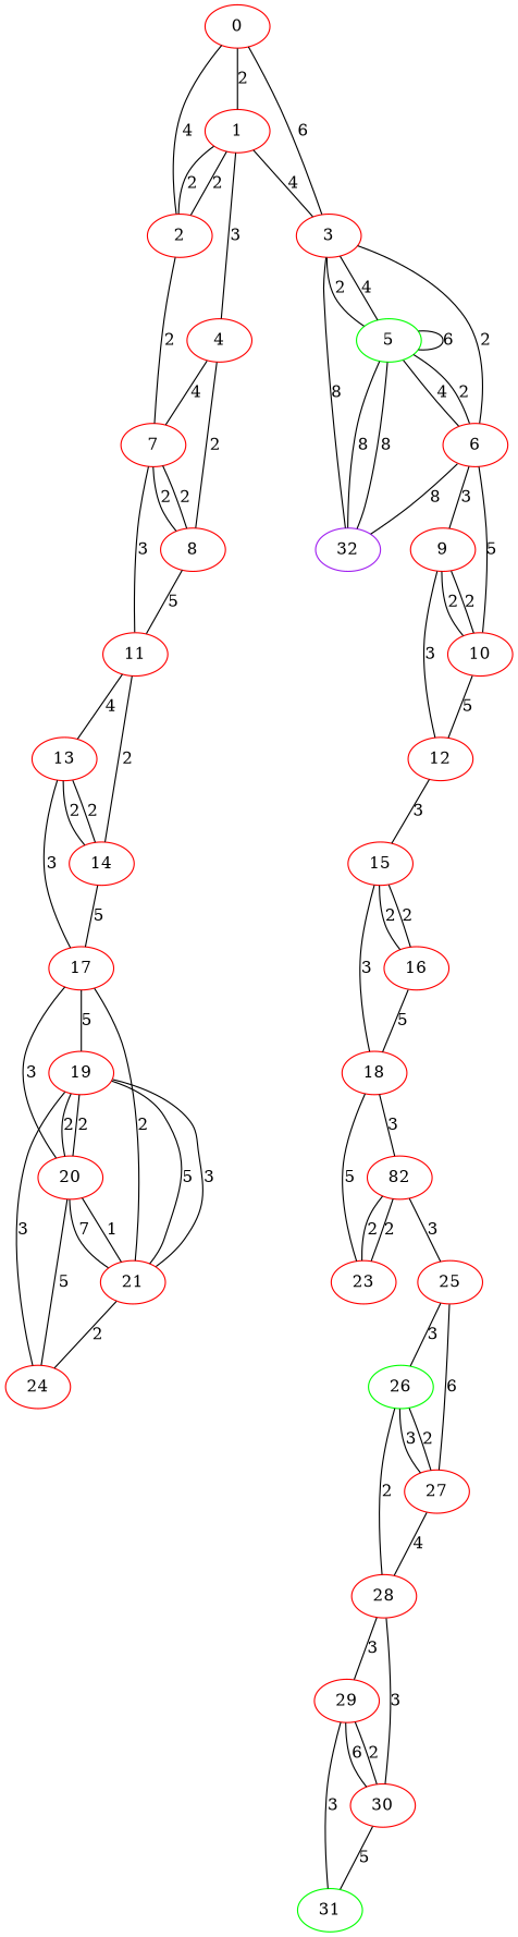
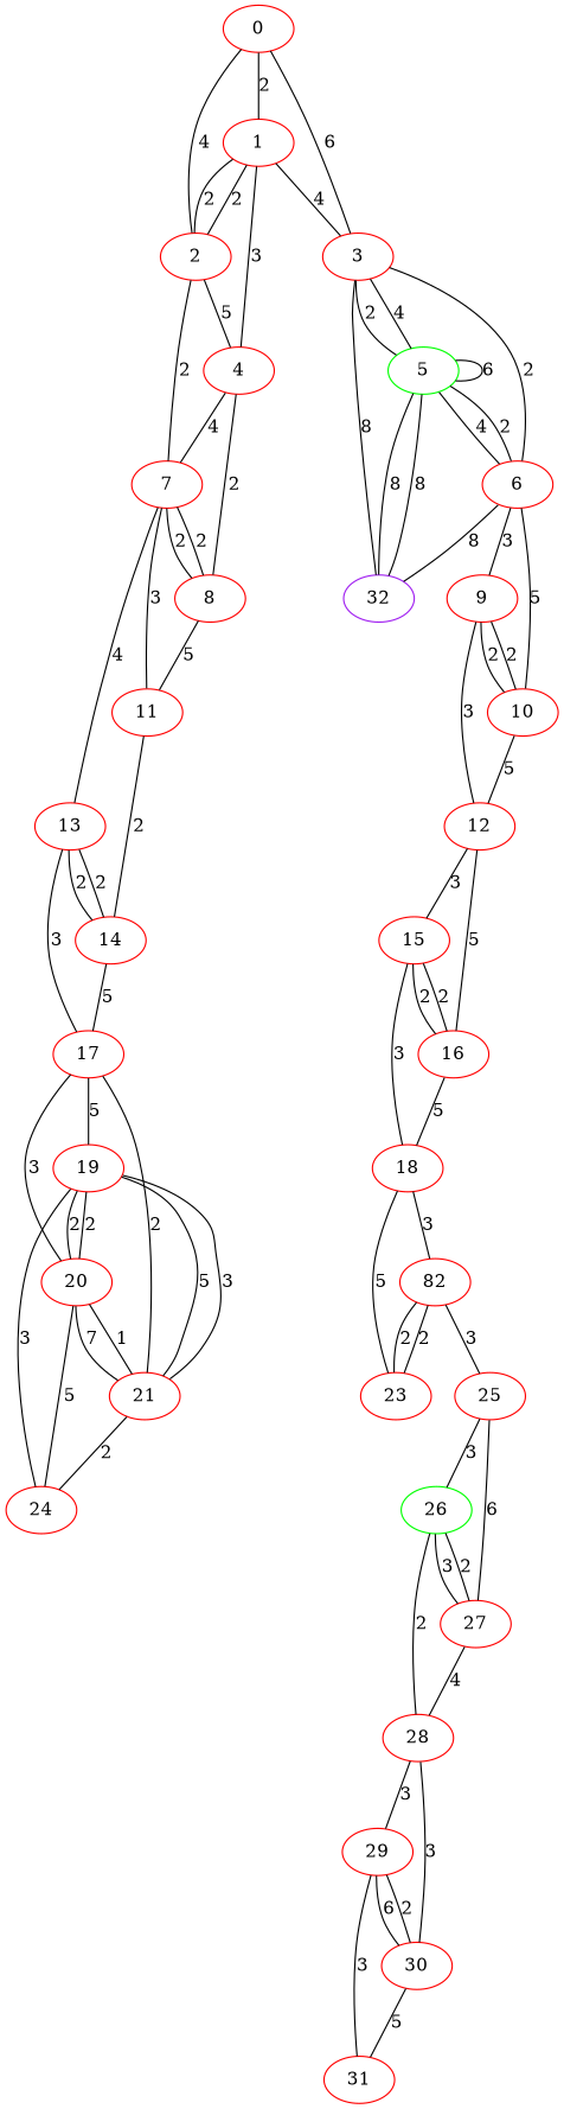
  graph {
    node [color=red weight=1]
    0
    1
    2
    3
    4
    7
    5 [color=green weight=2]
    6
    32 [color=purple weight=4]
    8
    9
    10
    11
    12
    13
    14
    15
    16
    17
    18
    19
    20
    21
    n24 [label=82]
    23
    24
    25
    26 [color=green weight=2]
    27
    28
    29
    30
-   31 [color=green]
+   31
    0 -- 1 [label=2]
    0 -- 2 [label=4]
    0 -- 3 [label=6]
    1 -- 2 [label=2]
    1 -- 2 [label=2]
    1 -- 3 [label=4]
    1 -- 4 [label=3]
+   2 -- 4 [label=5]
    2 -- 7 [label=2]
    3 -- 5 [label=2]
    3 -- 5 [label=4]
    3 -- 6 [label=2]
    3 -- 32 [label=8]
    4 -- 7 [label=4]
    4 -- 8 [label=2]
    7 -- 8 [label=2]
    7 -- 8 [label=2]
    7 -- 11 [label=3]
    5 -- 5 [label=6]
    5 -- 6 [label=4]
    5 -- 6 [label=2]
    5 -- 32 [label=8]
    5 -- 32 [label=8]
    6 -- 32 [label=8]
    6 -- 9 [label=3]
    6 -- 10 [label=5]
    8 -- 11 [label=5]
    9 -- 10 [label=2]
    9 -- 10 [label=2]
    9 -- 12 [label=3]
    10 -- 12 [label=5]
-   11 -- 13 [label=4]
+   7 -- 13 [label=4]
    11 -- 14 [label=2]
    12 -- 15 [label=3]
+   12 -- 16 [label=5]
    13 -- 14 [label=2]
    13 -- 14 [label=2]
    13 -- 17 [label=3]
    14 -- 17 [label=5]
    15 -- 16 [label=2]
    15 -- 16 [label=2]
    15 -- 18 [label=3]
    16 -- 18 [label=5]
    17 -- 19 [label=5]
    17 -- 20 [label=3]
    17 -- 21 [label=2]
    18 -- n24 [label=3]
    18 -- 23 [label=5]
    19 -- 20 [label=2]
    19 -- 20 [label=2]
    19 -- 21 [label=5]
    19 -- 21 [label=3]
    19 -- 24 [label=3]
    20 -- 21 [label=7]
    20 -- 21 [label=1]
    20 -- 24 [label=5]
    21 -- 24 [label=2]
    n24 -- 23 [label=2]
    n24 -- 23 [label=2]
    n24 -- 25 [label=3]
    25 -- 26 [label=3]
    25 -- 27 [label=6]
    26 -- 27 [label=3]
    26 -- 27 [label=2]
    26 -- 28 [label=2]
    27 -- 28 [label=4]
    28 -- 29 [label=3]
    28 -- 30 [label=3]
    29 -- 30 [label=6]
    29 -- 30 [label=2]
    29 -- 31 [label=3]
    30 -- 31 [label=5]
  }
